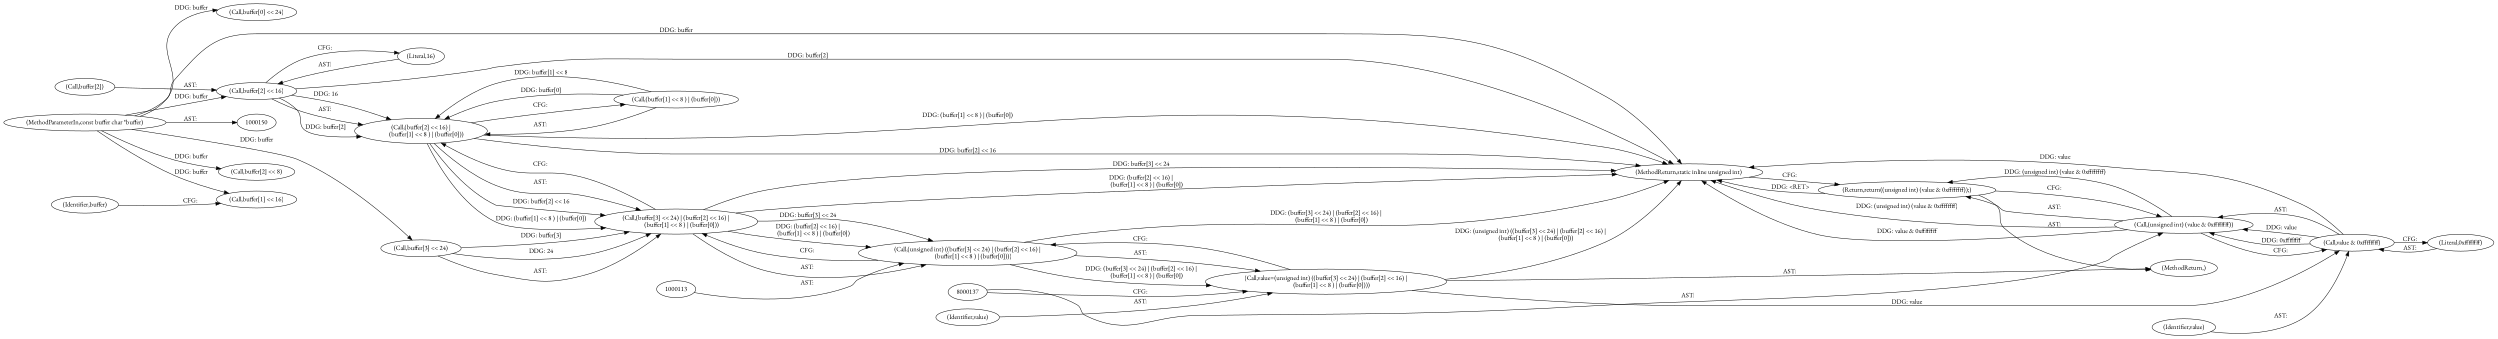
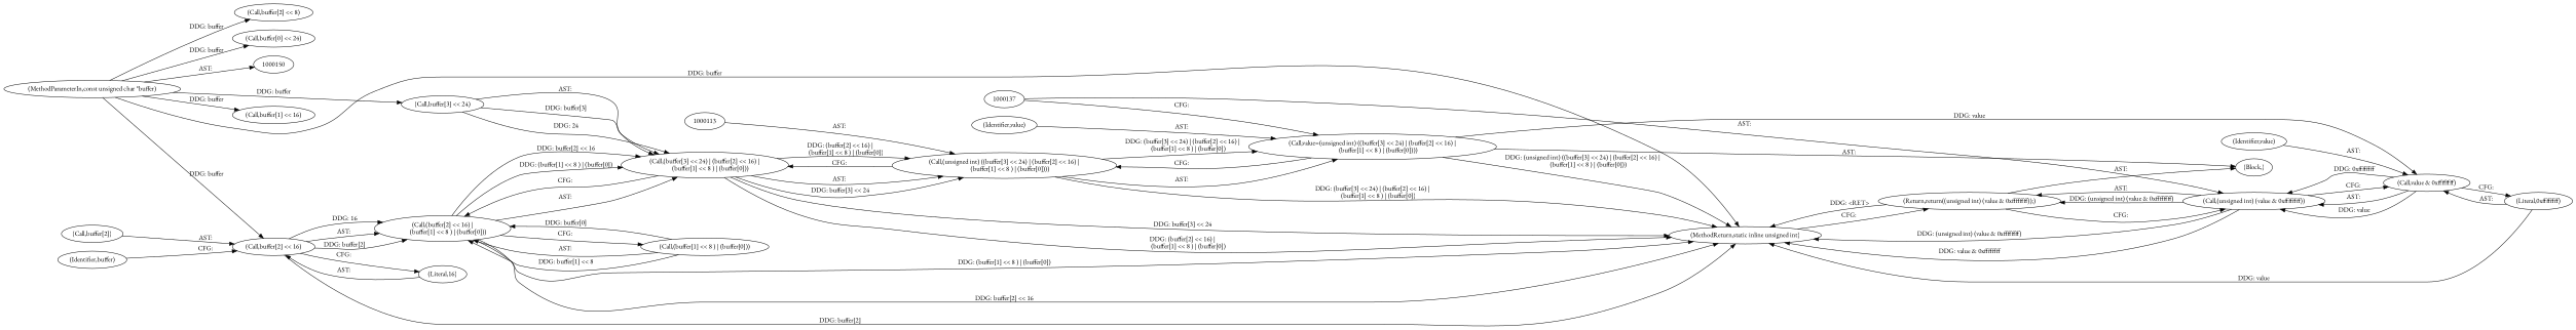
  digraph {
    fontname="EB Garamond"
    rankdir=LR
    node [fontname="EB Garamond"]
    edge [fontname="EB Garamond"]
    n1 [label="(Call,buffer[2] << 16)"]
    n2 [label="(Call,(buffer[2] << 16) |\n        (buffer[1] << 8 ) | (buffer[0]))"]
    n3 [label="(Literal,16)"]
    n4 [label="(MethodReturn,static inline unsigned int)"]
    n5 [label="(Call,(buffer[1] << 8 ) | (buffer[0]))"]
    n6 [label="(Call,(buffer[3] << 24) | (buffer[2] << 16) |\n        (buffer[1] << 8 ) | (buffer[0]))"]
    n7 [label="(Return,return((unsigned int) (value & 0xffffffff));)"]
-   n8 [label="(MethodParameterIn,const buffer char *buffer)"]
+   n8 [label="(MethodParameterIn,const unsigned char *buffer)"]
    n9 [label="(Call,buffer[1] << 16)"]
    n10 [label="(Call,buffer[3] << 24)"]
    n11 [label="(Call,buffer[2] << 8)"]
    n12 [label="(Call,buffer[0] << 24)"]
    n13 [label=1000150]
    n14 [label="(Call,(unsigned int) ((buffer[3] << 24) | (buffer[2] << 16) |\n        (buffer[1] << 8 ) | (buffer[0])))"]
    n15 [label="(Call,value=(unsigned int) ((buffer[3] << 24) | (buffer[2] << 16) |\n        (buffer[1] << 8 ) | (buffer[0])))"]
    n16 [label="(Call,value & 0xffffffff)"]
-   n17 [label="(MethodReturn,)"]
+   n17 [label="(Block,)"]
    n18 [label="(Call,(unsigned int) (value & 0xffffffff))"]
    n19 [label="(Literal,0xffffffff)"]
    n20 [label="(Call,buffer[2])"]
    n21 [label="(Identifier,value)"]
    n22 [label="(Identifier,value)"]
    n23 [label="(Identifier,buffer)"]
    1000113
-   1000137 [label=8000137]
+   1000137
    n1 -> n2 [label="AST: "]
    n1 -> n2 [label="DDG: buffer[2]"]
    n1 -> n2 [label="DDG: 16"]
    n1 -> n3 [label="CFG: "]
    n1 -> n4 [label="DDG: buffer[2]"]
    n2 -> n4 [label="DDG: (buffer[1] << 8 ) | (buffer[0])"]
    n2 -> n4 [label="DDG: buffer[2] << 16"]
    n2 -> n5 [label="CFG: "]
    n2 -> n6 [label="AST: "]
    n2 -> n6 [label="DDG: buffer[2] << 16"]
    n2 -> n6 [label="DDG: (buffer[1] << 8 ) | (buffer[0])"]
    n3 -> n1 [label="AST: "]
    n4 -> n7 [label="CFG: "]
    n5 -> n2 [label="AST: "]
    n5 -> n2 [label="DDG: buffer[1] << 8"]
    n5 -> n2 [label="DDG: buffer[0]"]
    n6 -> n2 [label="CFG: "]
    n6 -> n4 [label="DDG: buffer[3] << 24"]
    n6 -> n4 [label="DDG: (buffer[2] << 16) |\n        (buffer[1] << 8 ) | (buffer[0])"]
    n6 -> n14 [label="AST: "]
    n6 -> n14 [label="DDG: buffer[3] << 24"]
    n6 -> n14 [label="DDG: (buffer[2] << 16) |\n        (buffer[1] << 8 ) | (buffer[0])"]
    n7 -> n4 [label="DDG: <RET>"]
    n7 -> n17 [label="AST: "]
    n7 -> n18 [label="CFG: "]
    n8 -> n1 [label="DDG: buffer"]
    n8 -> n4 [label="DDG: buffer"]
    n8 -> n9 [label="DDG: buffer"]
    n8 -> n10 [label="DDG: buffer"]
    n8 -> n11 [label="DDG: buffer"]
    n8 -> n12 [label="DDG: buffer"]
    n8 -> n13 [label="AST: "]
    n10 -> n6 [label="AST: "]
    n10 -> n6 [label="DDG: buffer[3]"]
    n10 -> n6 [label="DDG: 24"]
    n14 -> n4 [label="DDG: (buffer[3] << 24) | (buffer[2] << 16) |\n        (buffer[1] << 8 ) | (buffer[0])"]
    n14 -> n6 [label="CFG: "]
    n14 -> n15 [label="AST: "]
    n14 -> n15 [label="DDG: (buffer[3] << 24) | (buffer[2] << 16) |\n        (buffer[1] << 8 ) | (buffer[0])"]
    n15 -> n4 [label="DDG: (unsigned int) ((buffer[3] << 24) | (buffer[2] << 16) |\n        (buffer[1] << 8 ) | (buffer[0]))"]
    n15 -> n14 [label="CFG: "]
    n15 -> n16 [label="DDG: value"]
    n15 -> n17 [label="AST: "]
-   n16 -> n4 [label="DDG: value"]
+   n19 -> n4 [label="DDG: value"]
    n16 -> n18 [label="AST: "]
    n16 -> n18 [label="DDG: value"]
    n16 -> n18 [label="DDG: 0xffffffff"]
    n16 -> n19 [label="CFG: "]
    n18 -> n4 [label="DDG: (unsigned int) (value & 0xffffffff)"]
    n18 -> n4 [label="DDG: value & 0xffffffff"]
    n18 -> n7 [label="AST: "]
    n18 -> n7 [label="DDG: (unsigned int) (value & 0xffffffff)"]
    n18 -> n16 [label="CFG: "]
    n19 -> n16 [label="AST: "]
    n20 -> n1 [label="AST: "]
    n21 -> n16 [label="AST: "]
    n22 -> n15 [label="AST: "]
-   n23 -> n9 [label="CFG: "]
+   n23 -> n1 [label="CFG: "]
    1000113 -> n14 [label="AST: "]
    1000137 -> n15 [label="CFG: "]
    1000137 -> n18 [label="AST: "]
  }
